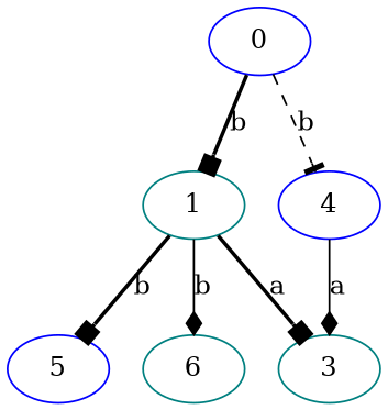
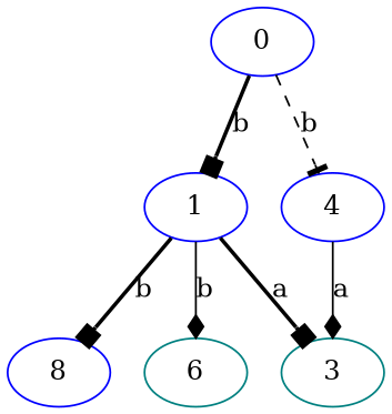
  strict digraph {
    node [color=blue]
    edge [arrowhead=box style=bold]
    0
-   1 [color=teal]
+   1
    4
    3 [color=teal]
-   5
+   5 [label=8]
    6 [color=teal]
    0 -> 1 [label=b]
    0 -> 4 [arrowhead=tee label=b style=dashed]
    1 -> 3 [label=a]
    1 -> 5 [label=b]
    1 -> 6 [arrowhead=diamond label=b style=solid]
    4 -> 3 [arrowhead=diamond label=a style=solid]
  }
